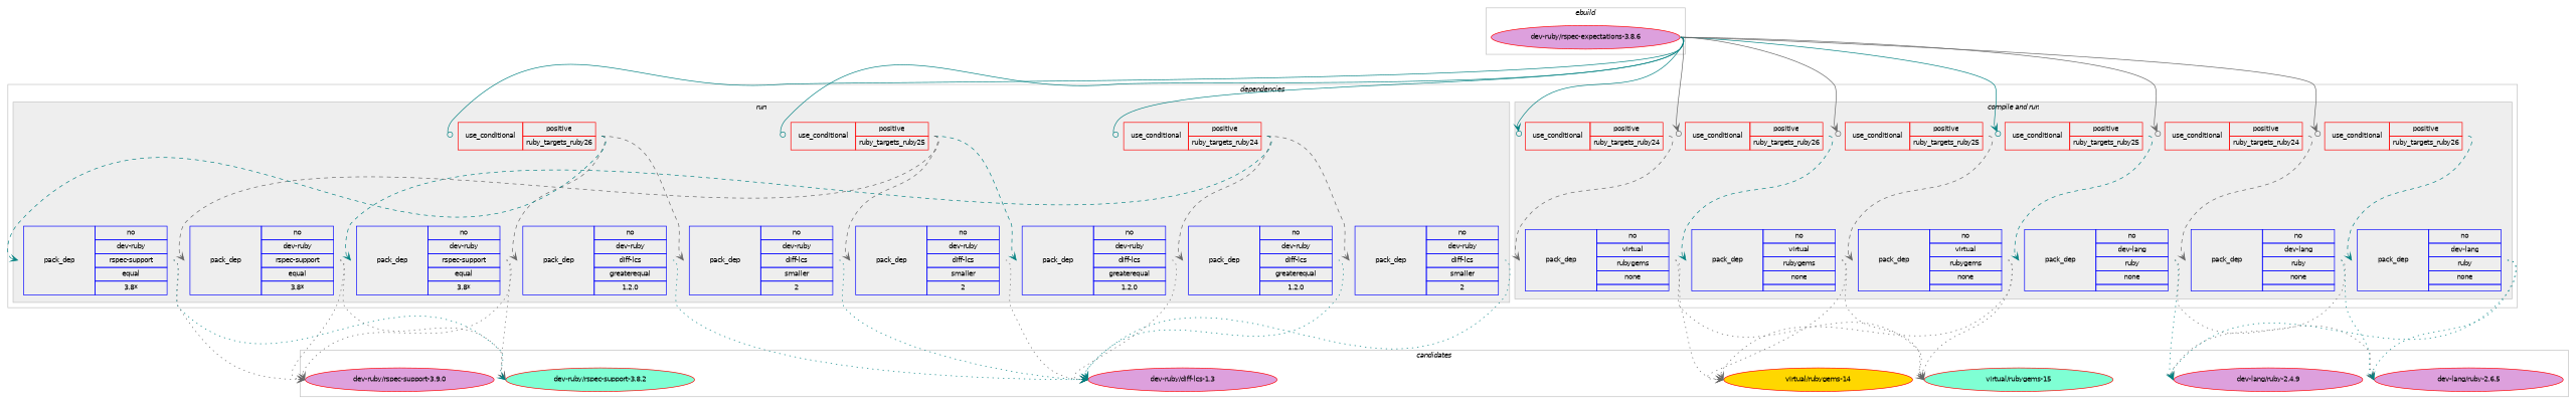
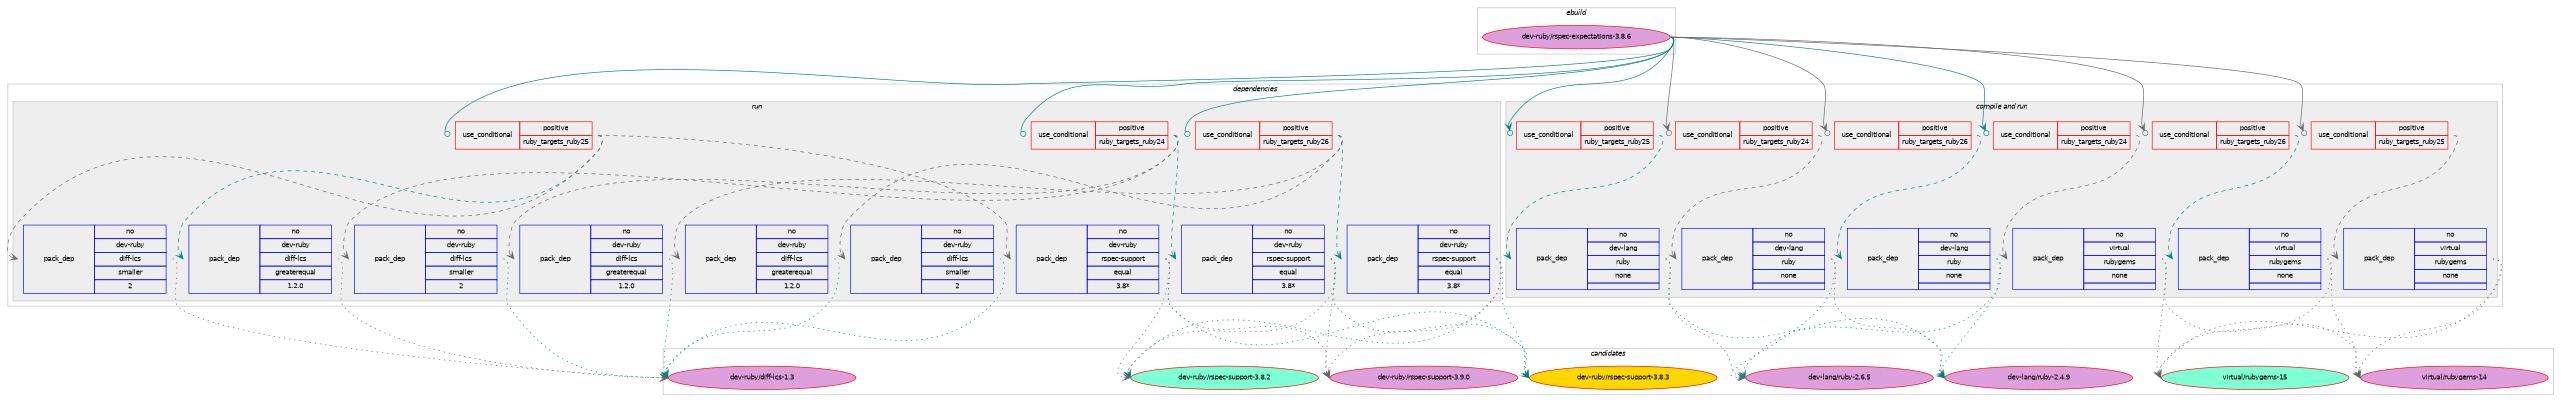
  digraph {
    compound=true
    concentrate=true
    fontname=Helvetica
    fontsize=10
    newrank=true
    rankdir=TB
    ranksep=1.5
    node [color=red fontname=Helvetica fontsize=10 shape=none]
    edge [arrowhead=vee color=gray40 headport=w style=dotted tailport=e weight=100]
    n1 [fillcolor=plum label="dev-ruby/rspec-expectations-3.8.6" style=filled width=4 shape=""]
    n2 [color=blue label=<<TABLE BORDER="0" CELLBORDER="1" CELLSPACING="0" CELLPADDING="4" WIDTH="220"><TR><TD ROWSPAN="6" CELLPADDING="30">pack_dep</TD></TR><TR><TD WIDTH="110">no</TD></TR><TR><TD>dev-lang</TD></TR><TR><TD>ruby</TD></TR><TR><TD>none</TD></TR><TR><TD></TD></TR></TABLE>>]
    n3 [label=<<TABLE BORDER="0" CELLBORDER="1" CELLSPACING="0" CELLPADDING="4"><TR><TD ROWSPAN="3" CELLPADDING="10">use_conditional</TD></TR><TR><TD>positive</TD></TR><TR><TD>ruby_targets_ruby24</TD></TR></TABLE>>]
    n4 [color=blue label=<<TABLE BORDER="0" CELLBORDER="1" CELLSPACING="0" CELLPADDING="4" WIDTH="220"><TR><TD ROWSPAN="6" CELLPADDING="30">pack_dep</TD></TR><TR><TD WIDTH="110">no</TD></TR><TR><TD>virtual</TD></TR><TR><TD>rubygems</TD></TR><TR><TD>none</TD></TR><TR><TD></TD></TR></TABLE>>]
    n5 [label=<<TABLE BORDER="0" CELLBORDER="1" CELLSPACING="0" CELLPADDING="4"><TR><TD ROWSPAN="3" CELLPADDING="10">use_conditional</TD></TR><TR><TD>positive</TD></TR><TR><TD>ruby_targets_ruby24</TD></TR></TABLE>>]
    n6 [color=blue label=<<TABLE BORDER="0" CELLBORDER="1" CELLSPACING="0" CELLPADDING="4" WIDTH="220"><TR><TD ROWSPAN="6" CELLPADDING="30">pack_dep</TD></TR><TR><TD WIDTH="110">no</TD></TR><TR><TD>dev-lang</TD></TR><TR><TD>ruby</TD></TR><TR><TD>none</TD></TR><TR><TD></TD></TR></TABLE>>]
    n7 [label=<<TABLE BORDER="0" CELLBORDER="1" CELLSPACING="0" CELLPADDING="4"><TR><TD ROWSPAN="3" CELLPADDING="10">use_conditional</TD></TR><TR><TD>positive</TD></TR><TR><TD>ruby_targets_ruby25</TD></TR></TABLE>>]
    n8 [color=blue label=<<TABLE BORDER="0" CELLBORDER="1" CELLSPACING="0" CELLPADDING="4" WIDTH="220"><TR><TD ROWSPAN="6" CELLPADDING="30">pack_dep</TD></TR><TR><TD WIDTH="110">no</TD></TR><TR><TD>virtual</TD></TR><TR><TD>rubygems</TD></TR><TR><TD>none</TD></TR><TR><TD></TD></TR></TABLE>>]
    n9 [label=<<TABLE BORDER="0" CELLBORDER="1" CELLSPACING="0" CELLPADDING="4"><TR><TD ROWSPAN="3" CELLPADDING="10">use_conditional</TD></TR><TR><TD>positive</TD></TR><TR><TD>ruby_targets_ruby25</TD></TR></TABLE>>]
    n10 [color=blue label=<<TABLE BORDER="0" CELLBORDER="1" CELLSPACING="0" CELLPADDING="4" WIDTH="220"><TR><TD ROWSPAN="6" CELLPADDING="30">pack_dep</TD></TR><TR><TD WIDTH="110">no</TD></TR><TR><TD>dev-lang</TD></TR><TR><TD>ruby</TD></TR><TR><TD>none</TD></TR><TR><TD></TD></TR></TABLE>>]
    n11 [label=<<TABLE BORDER="0" CELLBORDER="1" CELLSPACING="0" CELLPADDING="4"><TR><TD ROWSPAN="3" CELLPADDING="10">use_conditional</TD></TR><TR><TD>positive</TD></TR><TR><TD>ruby_targets_ruby26</TD></TR></TABLE>>]
    n12 [color=blue label=<<TABLE BORDER="0" CELLBORDER="1" CELLSPACING="0" CELLPADDING="4" WIDTH="220"><TR><TD ROWSPAN="6" CELLPADDING="30">pack_dep</TD></TR><TR><TD WIDTH="110">no</TD></TR><TR><TD>virtual</TD></TR><TR><TD>rubygems</TD></TR><TR><TD>none</TD></TR><TR><TD></TD></TR></TABLE>>]
    n13 [label=<<TABLE BORDER="0" CELLBORDER="1" CELLSPACING="0" CELLPADDING="4"><TR><TD ROWSPAN="3" CELLPADDING="10">use_conditional</TD></TR><TR><TD>positive</TD></TR><TR><TD>ruby_targets_ruby26</TD></TR></TABLE>>]
    n14 [color=blue label=<<TABLE BORDER="0" CELLBORDER="1" CELLSPACING="0" CELLPADDING="4" WIDTH="220"><TR><TD ROWSPAN="6" CELLPADDING="30">pack_dep</TD></TR><TR><TD WIDTH="110">no</TD></TR><TR><TD>dev-ruby</TD></TR><TR><TD>diff-lcs</TD></TR><TR><TD>greaterequal</TD></TR><TR><TD>1.2.0</TD></TR></TABLE>>]
    n15 [color=blue label=<<TABLE BORDER="0" CELLBORDER="1" CELLSPACING="0" CELLPADDING="4" WIDTH="220"><TR><TD ROWSPAN="6" CELLPADDING="30">pack_dep</TD></TR><TR><TD WIDTH="110">no</TD></TR><TR><TD>dev-ruby</TD></TR><TR><TD>diff-lcs</TD></TR><TR><TD>smaller</TD></TR><TR><TD>2</TD></TR></TABLE>>]
    n16 [color=blue label=<<TABLE BORDER="0" CELLBORDER="1" CELLSPACING="0" CELLPADDING="4" WIDTH="220"><TR><TD ROWSPAN="6" CELLPADDING="30">pack_dep</TD></TR><TR><TD WIDTH="110">no</TD></TR><TR><TD>dev-ruby</TD></TR><TR><TD>rspec-support</TD></TR><TR><TD>equal</TD></TR><TR><TD>3.8*</TD></TR></TABLE>>]
    n17 [label=<<TABLE BORDER="0" CELLBORDER="1" CELLSPACING="0" CELLPADDING="4"><TR><TD ROWSPAN="3" CELLPADDING="10">use_conditional</TD></TR><TR><TD>positive</TD></TR><TR><TD>ruby_targets_ruby24</TD></TR></TABLE>>]
    n18 [color=blue label=<<TABLE BORDER="0" CELLBORDER="1" CELLSPACING="0" CELLPADDING="4" WIDTH="220"><TR><TD ROWSPAN="6" CELLPADDING="30">pack_dep</TD></TR><TR><TD WIDTH="110">no</TD></TR><TR><TD>dev-ruby</TD></TR><TR><TD>diff-lcs</TD></TR><TR><TD>greaterequal</TD></TR><TR><TD>1.2.0</TD></TR></TABLE>>]
    n19 [color=blue label=<<TABLE BORDER="0" CELLBORDER="1" CELLSPACING="0" CELLPADDING="4" WIDTH="220"><TR><TD ROWSPAN="6" CELLPADDING="30">pack_dep</TD></TR><TR><TD WIDTH="110">no</TD></TR><TR><TD>dev-ruby</TD></TR><TR><TD>diff-lcs</TD></TR><TR><TD>smaller</TD></TR><TR><TD>2</TD></TR></TABLE>>]
    n20 [color=blue label=<<TABLE BORDER="0" CELLBORDER="1" CELLSPACING="0" CELLPADDING="4" WIDTH="220"><TR><TD ROWSPAN="6" CELLPADDING="30">pack_dep</TD></TR><TR><TD WIDTH="110">no</TD></TR><TR><TD>dev-ruby</TD></TR><TR><TD>rspec-support</TD></TR><TR><TD>equal</TD></TR><TR><TD>3.8*</TD></TR></TABLE>>]
    n21 [label=<<TABLE BORDER="0" CELLBORDER="1" CELLSPACING="0" CELLPADDING="4"><TR><TD ROWSPAN="3" CELLPADDING="10">use_conditional</TD></TR><TR><TD>positive</TD></TR><TR><TD>ruby_targets_ruby25</TD></TR></TABLE>>]
    n22 [color=blue label=<<TABLE BORDER="0" CELLBORDER="1" CELLSPACING="0" CELLPADDING="4" WIDTH="220"><TR><TD ROWSPAN="6" CELLPADDING="30">pack_dep</TD></TR><TR><TD WIDTH="110">no</TD></TR><TR><TD>dev-ruby</TD></TR><TR><TD>diff-lcs</TD></TR><TR><TD>greaterequal</TD></TR><TR><TD>1.2.0</TD></TR></TABLE>>]
    n23 [color=blue label=<<TABLE BORDER="0" CELLBORDER="1" CELLSPACING="0" CELLPADDING="4" WIDTH="220"><TR><TD ROWSPAN="6" CELLPADDING="30">pack_dep</TD></TR><TR><TD WIDTH="110">no</TD></TR><TR><TD>dev-ruby</TD></TR><TR><TD>diff-lcs</TD></TR><TR><TD>smaller</TD></TR><TR><TD>2</TD></TR></TABLE>>]
    n24 [color=blue label=<<TABLE BORDER="0" CELLBORDER="1" CELLSPACING="0" CELLPADDING="4" WIDTH="220"><TR><TD ROWSPAN="6" CELLPADDING="30">pack_dep</TD></TR><TR><TD WIDTH="110">no</TD></TR><TR><TD>dev-ruby</TD></TR><TR><TD>rspec-support</TD></TR><TR><TD>equal</TD></TR><TR><TD>3.8*</TD></TR></TABLE>>]
    n25 [label=<<TABLE BORDER="0" CELLBORDER="1" CELLSPACING="0" CELLPADDING="4"><TR><TD ROWSPAN="3" CELLPADDING="10">use_conditional</TD></TR><TR><TD>positive</TD></TR><TR><TD>ruby_targets_ruby26</TD></TR></TABLE>>]
    n26 [fillcolor=plum label="dev-lang/ruby-2.4.9" style=filled width=4 shape=""]
    n27 [fillcolor=plum label="dev-lang/ruby-2.6.5" style=filled width=4 shape=""]
-   n28 [fillcolor=gold label="virtual/rubygems-14" style=filled width=4 shape=""]
+   n28 [fillcolor=plum label="virtual/rubygems-14" style=filled width=4 shape=""]
    n29 [fillcolor=aquamarine label="virtual/rubygems-15" style=filled width=4 shape=""]
    n30 [fillcolor=plum label="dev-ruby/diff-lcs-1.3" style=filled width=4 shape=""]
    n31 [fillcolor=aquamarine label="dev-ruby/rspec-support-3.8.2" style=filled width=4 shape=""]
+   n32 [fillcolor=gold label="dev-ruby/rspec-support-3.8.3" style=filled width=4 shape=""]
    n33 [fillcolor=plum label="dev-ruby/rspec-support-3.9.0" style=filled width=4 shape=""]
    subgraph cluster_1 {
      color=gray
      label=<<i>ebuild</i>>
      rank=same
      n1
    }
    subgraph cluster_2 {
      color=gray
      label=<<i>dependencies</i>>
      subgraph cluster_3 {
        color=gray
        fillcolor="#eeeeee"
        label=<<i>compile</i>>
        style=filled
      }
      subgraph cluster_4 {
        color=gray
        fillcolor="#eeeeee"
        label=<<i>compile and run</i>>
        style=filled
        subgraph sub_5 {
          color=gray
          fillcolor="#eeeeee"
          label=<<i>compile and run</i>>
          style=filled
          n3
          subgraph sub_6 {
            color=gray
            fillcolor="#eeeeee"
            label=<<i>compile and run</i>>
            style=filled
            n2
          }
        }
        subgraph sub_7 {
          color=gray
          fillcolor="#eeeeee"
          label=<<i>compile and run</i>>
          style=filled
          n5
          subgraph sub_8 {
            color=gray
            fillcolor="#eeeeee"
            label=<<i>compile and run</i>>
            style=filled
            n4
          }
        }
        subgraph sub_9 {
          color=gray
          fillcolor="#eeeeee"
          label=<<i>compile and run</i>>
          style=filled
          n7
          subgraph sub_10 {
            color=gray
            fillcolor="#eeeeee"
            label=<<i>compile and run</i>>
            style=filled
            n6
          }
        }
        subgraph sub_11 {
          color=gray
          fillcolor="#eeeeee"
          label=<<i>compile and run</i>>
          style=filled
          n9
          subgraph sub_12 {
            color=gray
            fillcolor="#eeeeee"
            label=<<i>compile and run</i>>
            style=filled
            n8
          }
        }
        subgraph sub_13 {
          color=gray
          fillcolor="#eeeeee"
          label=<<i>compile and run</i>>
          style=filled
          n11
          subgraph sub_14 {
            color=gray
            fillcolor="#eeeeee"
            label=<<i>compile and run</i>>
            style=filled
            n10
          }
        }
        subgraph sub_15 {
          color=gray
          fillcolor="#eeeeee"
          label=<<i>compile and run</i>>
          style=filled
          n13
          subgraph sub_16 {
            color=gray
            fillcolor="#eeeeee"
            label=<<i>compile and run</i>>
            style=filled
            n12
          }
        }
      }
      subgraph cluster_17 {
        color=gray
        fillcolor="#eeeeee"
        label=<<i>run</i>>
        style=filled
        subgraph sub_18 {
          color=gray
          fillcolor="#eeeeee"
          label=<<i>run</i>>
          style=filled
          n17
          subgraph sub_19 {
            color=gray
            fillcolor="#eeeeee"
            label=<<i>run</i>>
            style=filled
            n14
          }
          subgraph sub_20 {
            color=gray
            fillcolor="#eeeeee"
            label=<<i>run</i>>
            style=filled
            n15
          }
          subgraph sub_21 {
            color=gray
            fillcolor="#eeeeee"
            label=<<i>run</i>>
            style=filled
            n16
          }
        }
        subgraph sub_22 {
          color=gray
          fillcolor="#eeeeee"
          label=<<i>run</i>>
          style=filled
          n21
          subgraph sub_23 {
            color=gray
            fillcolor="#eeeeee"
            label=<<i>run</i>>
            style=filled
            n18
          }
          subgraph sub_24 {
            color=gray
            fillcolor="#eeeeee"
            label=<<i>run</i>>
            style=filled
            n19
          }
          subgraph sub_25 {
            color=gray
            fillcolor="#eeeeee"
            label=<<i>run</i>>
            style=filled
            n20
          }
        }
        subgraph sub_26 {
          color=gray
          fillcolor="#eeeeee"
          label=<<i>run</i>>
          style=filled
          n25
          subgraph sub_27 {
            color=gray
            fillcolor="#eeeeee"
            label=<<i>run</i>>
            style=filled
            n22
          }
          subgraph sub_28 {
            color=gray
            fillcolor="#eeeeee"
            label=<<i>run</i>>
            style=filled
            n23
          }
          subgraph sub_29 {
            color=gray
            fillcolor="#eeeeee"
            label=<<i>run</i>>
            style=filled
            n24
          }
        }
      }
    }
    subgraph cluster_30 {
      color=gray
      label=<<i>candidates</i>>
      rank=same
      subgraph sub_31 {
        color=black
        label=<<i>candidates</i>>
        nodesep=1
        rank=same
        n26
        n27
      }
      subgraph sub_32 {
        color=black
        label=<<i>candidates</i>>
        nodesep=1
        rank=same
        n26
        n27
      }
      subgraph sub_33 {
        color=black
        label=<<i>candidates</i>>
        nodesep=1
        rank=same
        n28
        n29
      }
      subgraph sub_34 {
        color=black
        label=<<i>candidates</i>>
        nodesep=1
        rank=same
        n28
        n29
      }
      subgraph sub_35 {
        color=black
        label=<<i>candidates</i>>
        nodesep=1
        rank=same
        n26
        n27
      }
      subgraph sub_36 {
        color=black
        label=<<i>candidates</i>>
        nodesep=1
        rank=same
        n28
        n29
      }
      subgraph sub_37 {
        color=black
        label=<<i>candidates</i>>
        nodesep=1
        rank=same
        n30
      }
      subgraph sub_38 {
        color=black
        label=<<i>candidates</i>>
        nodesep=1
        rank=same
        n30
      }
      subgraph sub_39 {
        color=black
        label=<<i>candidates</i>>
        nodesep=1
        rank=same
        n31
+       n32
        n33
      }
      subgraph sub_40 {
        color=black
        label=<<i>candidates</i>>
        nodesep=1
        rank=same
        n30
      }
      subgraph sub_41 {
        color=black
        label=<<i>candidates</i>>
        nodesep=1
        rank=same
        n30
      }
      subgraph sub_42 {
        color=black
        label=<<i>candidates</i>>
        nodesep=1
        rank=same
        n31
+       n32
        n33
      }
      subgraph sub_43 {
        color=black
        label=<<i>candidates</i>>
        nodesep=1
        rank=same
        n30
      }
      subgraph sub_44 {
        color=black
        label=<<i>candidates</i>>
        nodesep=1
        rank=same
        n30
      }
      subgraph sub_45 {
        color=black
        label=<<i>candidates</i>>
        nodesep=1
        rank=same
        n31
+       n32
        n33
      }
    }
    n1 -> n3 [arrowhead=odotvee style=solid weight=20]
    n1 -> n5 [arrowhead=odotvee color=teal style=solid weight=20]
    n1 -> n7 [arrowhead=odotvee color=teal style=solid weight=20]
    n1 -> n9 [arrowhead=odotvee style=solid weight=20]
    n1 -> n11 [arrowhead=odotvee style=solid weight=20]
    n1 -> n13 [arrowhead=odotvee style=solid weight=20]
    n1 -> n17 [arrowhead=odot color=teal style=solid weight=20]
    n1 -> n21 [arrowhead=odot color=teal style=solid weight=20]
    n1 -> n25 [arrowhead=odot color=teal style=solid weight=20]
    n2 -> n26
    n2 -> n27 [color=teal]
    n3 -> n2 [style=dashed weight=20]
    n4 -> n28
    n4 -> n29
    n5 -> n4 [style=dashed weight=20]
    n6 -> n26 [color=teal]
    n6 -> n27
    n7 -> n6 [color=teal style=dashed weight=20]
    n8 -> n28
    n8 -> n29
    n9 -> n8 [style=dashed weight=20]
    n10 -> n26 [color=teal]
    n10 -> n27 [color=teal]
    n11 -> n10 [color=teal style=dashed weight=20]
    n12 -> n28
    n12 -> n29
    n13 -> n12 [color=teal style=dashed weight=20]
    n14 -> n30 [color=teal]
    n15 -> n30 [color=teal]
    n16 -> n31
+   n16 -> n32 [color=teal]
    n16 -> n33
    n17 -> n14 [style=dashed weight=20]
    n17 -> n15 [style=dashed weight=20]
    n17 -> n16 [color=teal style=dashed weight=20]
    n18 -> n30
    n19 -> n30
    n20 -> n31
+   n20 -> n32 [color=teal]
    n20 -> n33
    n21 -> n18 [color=teal style=dashed weight=20]
    n21 -> n19 [style=dashed weight=20]
    n21 -> n20 [style=dashed weight=20]
    n22 -> n30 [color=teal]
    n23 -> n30 [color=teal]
    n24 -> n31 [color=teal]
+   n24 -> n32 [color=teal]
    n24 -> n33
    n25 -> n22 [style=dashed weight=20]
    n25 -> n23 [style=dashed weight=20]
    n25 -> n24 [color=teal style=dashed weight=20]
  }
